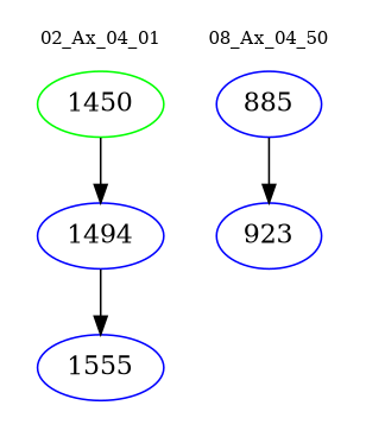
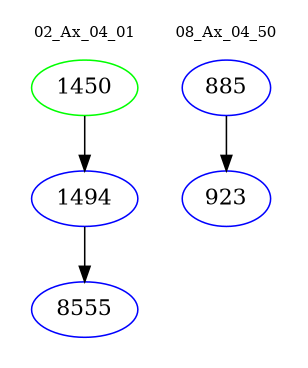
  digraph {
    node [color=blue]
    edge [color=black]
    n1 [color=green label=1450]
    n2 [label=1494]
-   n3 [label=1555]
+   n3 [label=8555]
    n4 [label=885]
    n5 [label=923]
    subgraph cluster_1 {
      color=white
      fontsize=10
      label="02_Ax_04_01"
      n1
      n2
      n3
    }
    subgraph cluster_2 {
      color=white
      fontsize=10
      label="08_Ax_04_50"
      n4
      n5
    }
    n1 -> n2
    n2 -> n3
    n4 -> n5
  }
